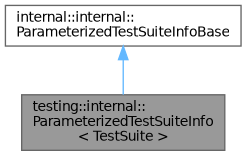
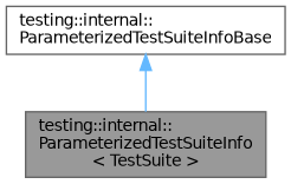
  digraph {
    node [color=gray40 fontname=Helvetica fontsize=10 shape=box style=filled]
    n1 [fillcolor=grey60 fontcolor=black height=0.2 label="testing::internal::\lParameterizedTestSuiteInfo\l\< TestSuite \>" width=0.4]
-   n2 [fillcolor=white height=0.2 label="internal::internal::\lParameterizedTestSuiteInfoBase" width=0.4]
+   n2 [fillcolor=white height=0.2 label="testing::internal::\lParameterizedTestSuiteInfoBase" width=0.4]
    n2 -> n1 [color=steelblue1 dir=back fontname=Helvetica fontsize=10 labelfontname=Helvetica labelfontsize=10 style=solid]
  }
